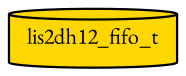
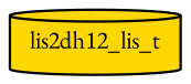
  digraph {
    rankdir=TB
    fontname="EB Garamond"
-   n1 [color=black fillcolor=gold fontname="EB Garamond" fontsize=10 height=0.2 label=lis2dh12_fifo_t shape=cylinder style=filled width=0.4]
+   n1 [color=black fillcolor=gold fontname="EB Garamond" fontsize=10 height=0.2 label=lis2dh12_lis_t shape=cylinder style=filled width=0.4]
  }
